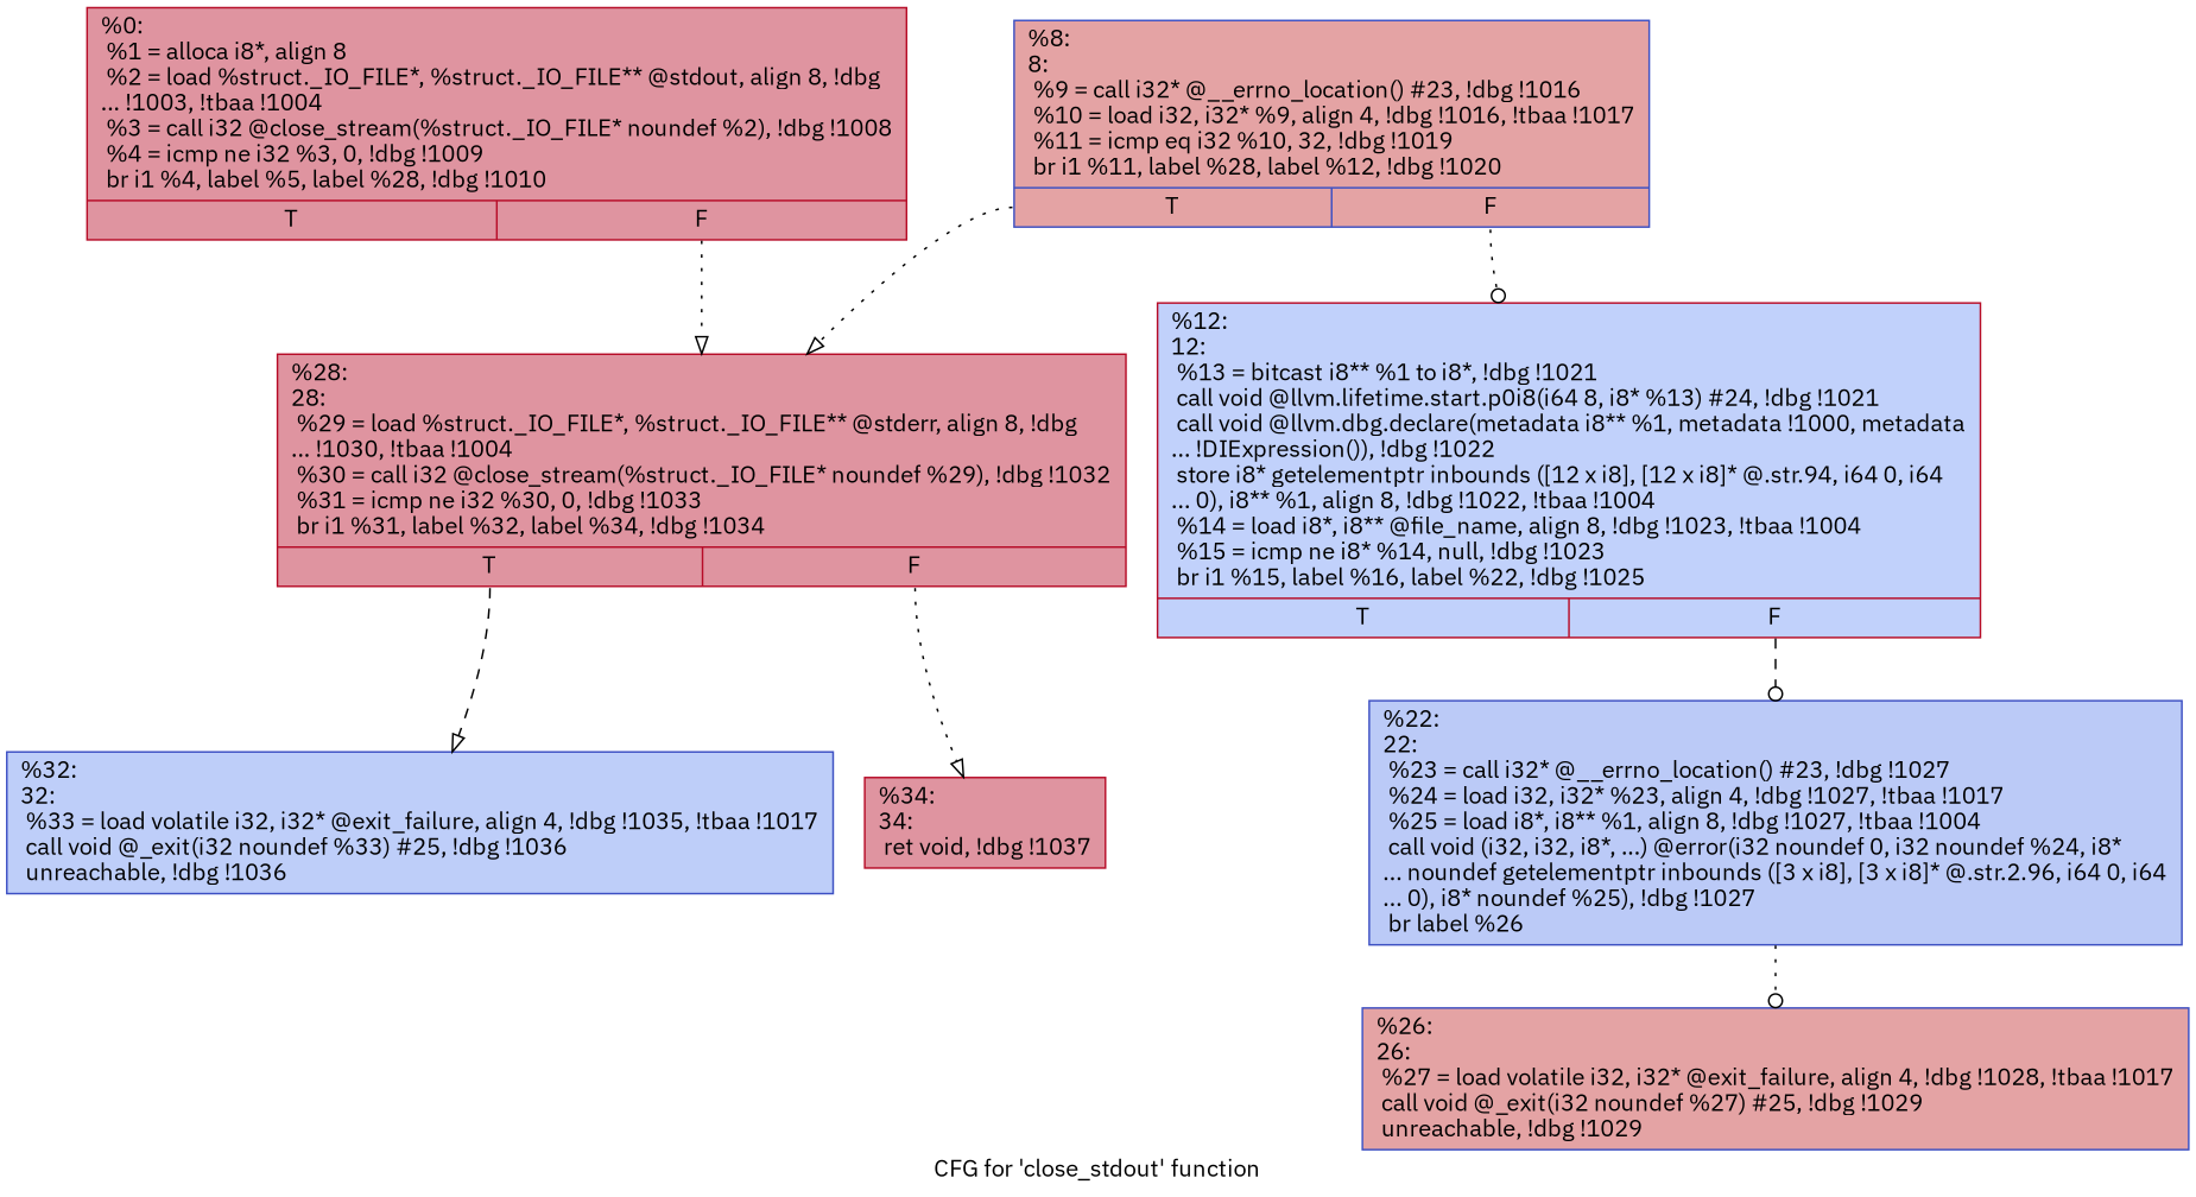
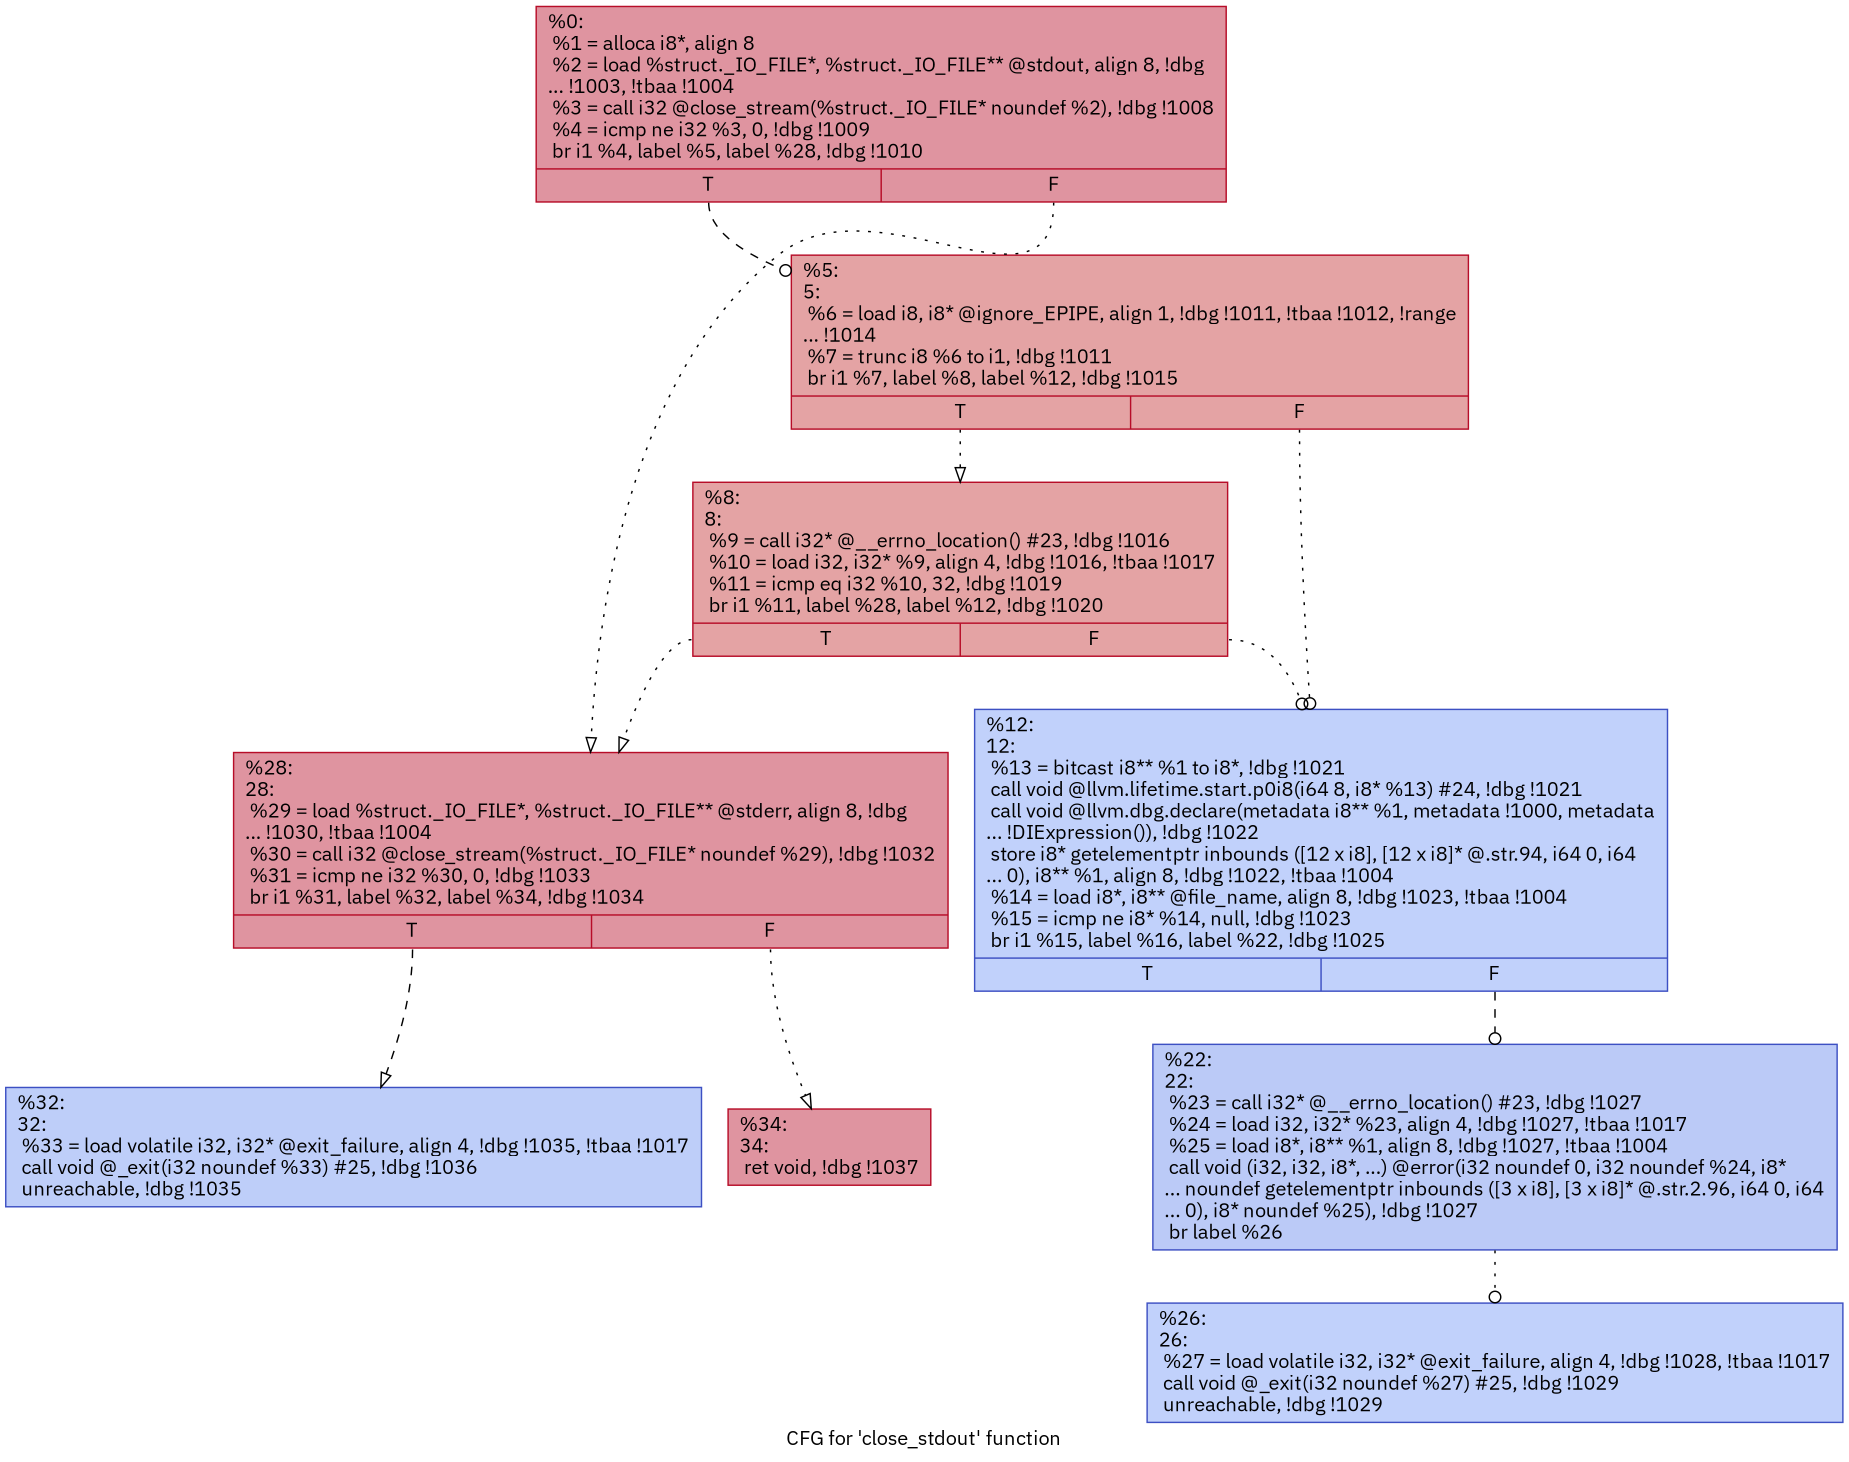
  digraph {
    fontname="IBM Plex Sans"
    label="CFG for 'close_stdout' function"
    node [color="#b70d28ff" fillcolor="#b70d2870" fontname="IBM Plex Sans" shape=record style=filled]
    edge [arrowhead=odot fontname="IBM Plex Sans" style=dotted tailport=s0]
    n1 [label="{%0:\l  %1 = alloca i8*, align 8\l  %2 = load %struct._IO_FILE*, %struct._IO_FILE** @stdout, align 8, !dbg\l... !1003, !tbaa !1004\l  %3 = call i32 @close_stream(%struct._IO_FILE* noundef %2), !dbg !1008\l  %4 = icmp ne i32 %3, 0, !dbg !1009\l  br i1 %4, label %5, label %28, !dbg !1010\l|{<s0>T|<s1>F}}"]
+   n2 [fillcolor="#c32e3170" label="{%5:\l5:                                                \l  %6 = load i8, i8* @ignore_EPIPE, align 1, !dbg !1011, !tbaa !1012, !range\l... !1014\l  %7 = trunc i8 %6 to i1, !dbg !1011\l  br i1 %7, label %8, label %12, !dbg !1015\l|{<s0>T|<s1>F}}"]
    n3 [label="{%28:\l28:                                               \l  %29 = load %struct._IO_FILE*, %struct._IO_FILE** @stderr, align 8, !dbg\l... !1030, !tbaa !1004\l  %30 = call i32 @close_stream(%struct._IO_FILE* noundef %29), !dbg !1032\l  %31 = icmp ne i32 %30, 0, !dbg !1033\l  br i1 %31, label %32, label %34, !dbg !1034\l|{<s0>T|<s1>F}}"]
-   n4 [color="#3d50c3ff" fillcolor="#c32e3170" label="{%8:\l8:                                                \l  %9 = call i32* @__errno_location() #23, !dbg !1016\l  %10 = load i32, i32* %9, align 4, !dbg !1016, !tbaa !1017\l  %11 = icmp eq i32 %10, 32, !dbg !1019\l  br i1 %11, label %28, label %12, !dbg !1020\l|{<s0>T|<s1>F}}"]
-   n5 [fillcolor="#7396f570" label="{%12:\l12:                                               \l  %13 = bitcast i8** %1 to i8*, !dbg !1021\l  call void @llvm.lifetime.start.p0i8(i64 8, i8* %13) #24, !dbg !1021\l  call void @llvm.dbg.declare(metadata i8** %1, metadata !1000, metadata\l... !DIExpression()), !dbg !1022\l  store i8* getelementptr inbounds ([12 x i8], [12 x i8]* @.str.94, i64 0, i64\l... 0), i8** %1, align 8, !dbg !1022, !tbaa !1004\l  %14 = load i8*, i8** @file_name, align 8, !dbg !1023, !tbaa !1004\l  %15 = icmp ne i8* %14, null, !dbg !1023\l  br i1 %15, label %16, label %22, !dbg !1025\l|{<s0>T|<s1>F}}"]
-   n6 [color="#3d50c3ff" fillcolor="#6c8ff170" label="{%32:\l32:                                               \l  %33 = load volatile i32, i32* @exit_failure, align 4, !dbg !1035, !tbaa !1017\l  call void @_exit(i32 noundef %33) #25, !dbg !1036\l  unreachable, !dbg !1036\l}"]
+   n4 [fillcolor="#c32e3170" label="{%8:\l8:                                                \l  %9 = call i32* @__errno_location() #23, !dbg !1016\l  %10 = load i32, i32* %9, align 4, !dbg !1016, !tbaa !1017\l  %11 = icmp eq i32 %10, 32, !dbg !1019\l  br i1 %11, label %28, label %12, !dbg !1020\l|{<s0>T|<s1>F}}"]
+   n5 [color="#3d50c3ff" fillcolor="#7396f570" label="{%12:\l12:                                               \l  %13 = bitcast i8** %1 to i8*, !dbg !1021\l  call void @llvm.lifetime.start.p0i8(i64 8, i8* %13) #24, !dbg !1021\l  call void @llvm.dbg.declare(metadata i8** %1, metadata !1000, metadata\l... !DIExpression()), !dbg !1022\l  store i8* getelementptr inbounds ([12 x i8], [12 x i8]* @.str.94, i64 0, i64\l... 0), i8** %1, align 8, !dbg !1022, !tbaa !1004\l  %14 = load i8*, i8** @file_name, align 8, !dbg !1023, !tbaa !1004\l  %15 = icmp ne i8* %14, null, !dbg !1023\l  br i1 %15, label %16, label %22, !dbg !1025\l|{<s0>T|<s1>F}}"]
+   n6 [color="#3d50c3ff" fillcolor="#6c8ff170" label="{%32:\l32:                                               \l  %33 = load volatile i32, i32* @exit_failure, align 4, !dbg !1035, !tbaa !1017\l  call void @_exit(i32 noundef %33) #25, !dbg !1036\l  unreachable, !dbg !1035\l}"]
    n7 [label="{%34:\l34:                                               \l  ret void, !dbg !1037\l}"]
    n8 [color="#3d50c3ff" fillcolor="#6687ed70" label="{%22:\l22:                                               \l  %23 = call i32* @__errno_location() #23, !dbg !1027\l  %24 = load i32, i32* %23, align 4, !dbg !1027, !tbaa !1017\l  %25 = load i8*, i8** %1, align 8, !dbg !1027, !tbaa !1004\l  call void (i32, i32, i8*, ...) @error(i32 noundef 0, i32 noundef %24, i8*\l... noundef getelementptr inbounds ([3 x i8], [3 x i8]* @.str.2.96, i64 0, i64\l... 0), i8* noundef %25), !dbg !1027\l  br label %26\l}"]
-   n9 [color="#3d50c3ff" fillcolor="#c32e3170" label="{%26:\l26:                                               \l  %27 = load volatile i32, i32* @exit_failure, align 4, !dbg !1028, !tbaa !1017\l  call void @_exit(i32 noundef %27) #25, !dbg !1029\l  unreachable, !dbg !1029\l}"]
+   n9 [color="#3d50c3ff" fillcolor="#7396f570" label="{%26:\l26:                                               \l  %27 = load volatile i32, i32* @exit_failure, align 4, !dbg !1028, !tbaa !1017\l  call void @_exit(i32 noundef %27) #25, !dbg !1029\l  unreachable, !dbg !1029\l}"]
+   n1 -> n2 [style=dashed]
    n1 -> n3 [arrowhead=onormal tailport=s1]
+   n2 -> n4 [arrowhead=onormal]
+   n2 -> n5 [tailport=s1]
    n3 -> n6 [arrowhead=onormal style=dashed]
    n3 -> n7 [arrowhead=onormal tailport=s1]
    n4 -> n3 [arrowhead=onormal]
    n4 -> n5 [tailport=s1]
    n5 -> n8 [style=dashed tailport=s1]
    n8 -> n9
  }
